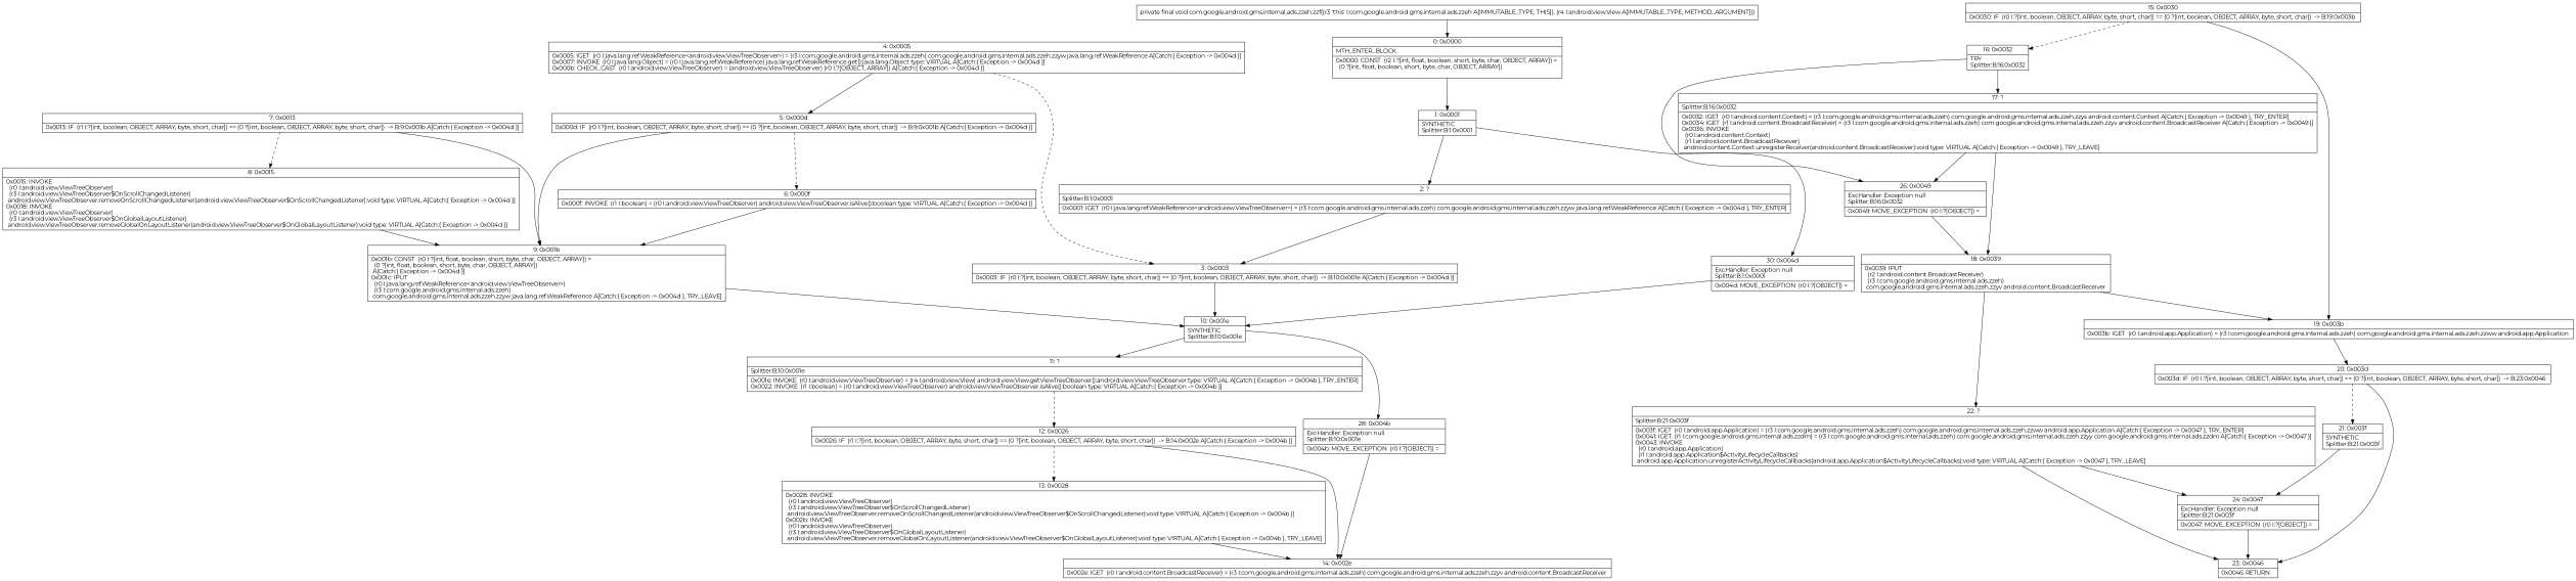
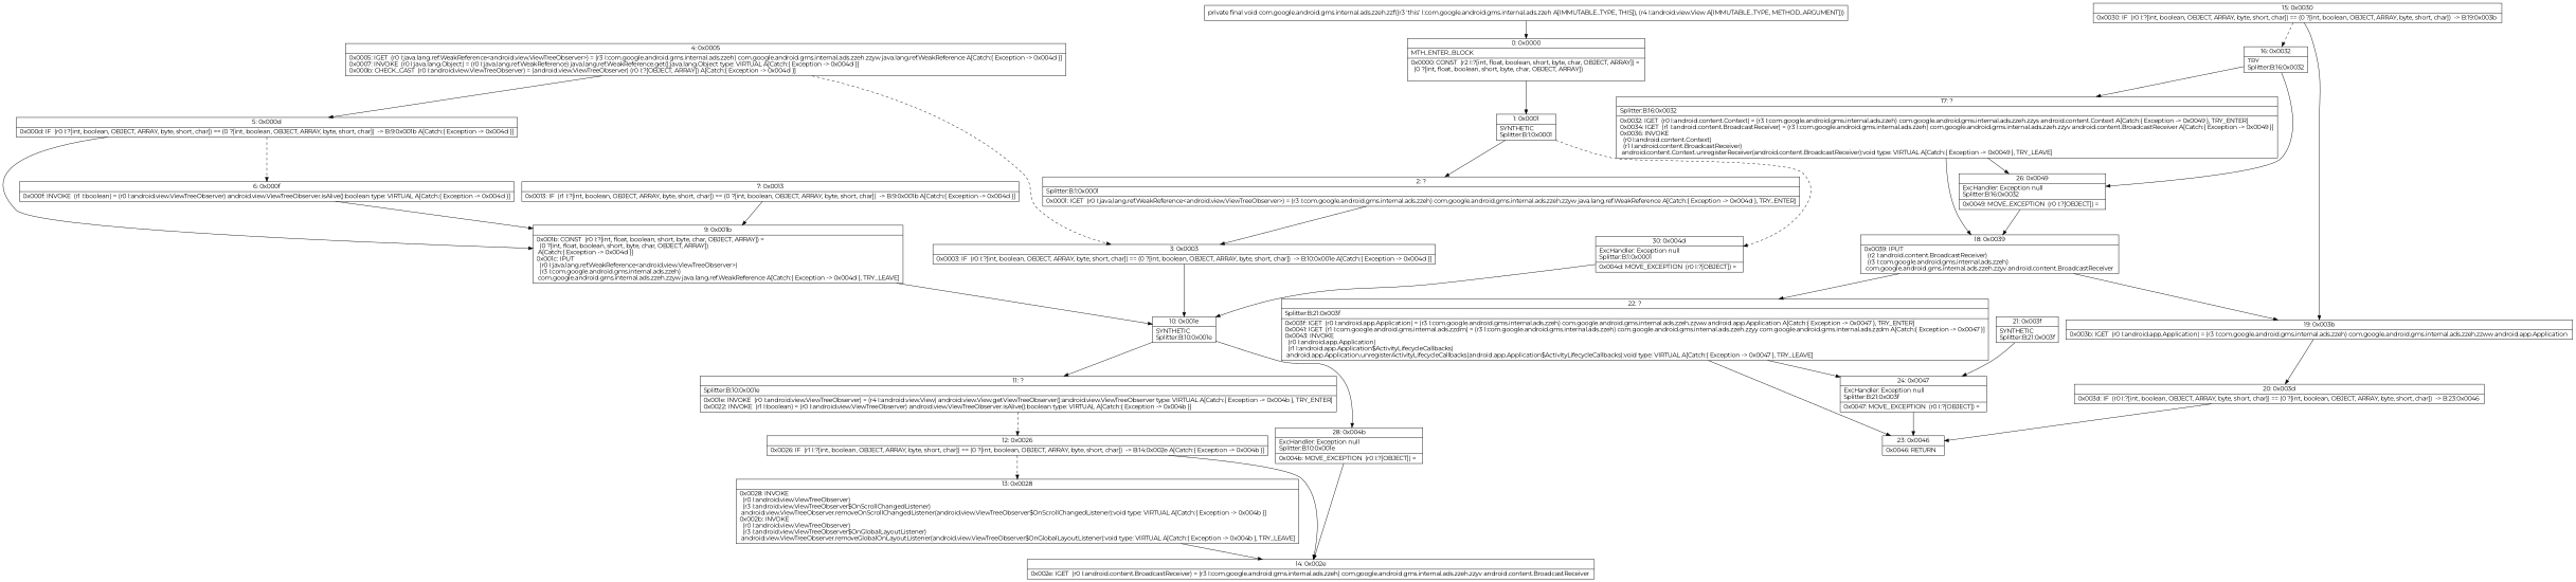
  digraph {
    fontname=Montserrat
    node [fontname=Montserrat shape=record]
    edge [fontname=Montserrat]
    n1 [label="{0\:\ 0x0000|MTH_ENTER_BLOCK\l|0x0000: CONST  (r2 I:?[int, float, boolean, short, byte, char, OBJECT, ARRAY]) = \l  (0 ?[int, float, boolean, short, byte, char, OBJECT, ARRAY])\l \l}"]
    n2 [label="{1\:\ 0x0001|SYNTHETIC\lSplitter:B:1:0x0001\l}"]
    n3 [label="{2\:\ ?|Splitter:B:1:0x0001\l|0x0001: IGET  (r0 I:java.lang.ref.WeakReference\<android.view.ViewTreeObserver\>) = (r3 I:com.google.android.gms.internal.ads.zzeh) com.google.android.gms.internal.ads.zzeh.zzyw java.lang.ref.WeakReference A[Catch:\{ Exception \-\> 0x004d \}, TRY_ENTER]\l}"]
    n4 [label="{30\:\ 0x004d|ExcHandler: Exception null\lSplitter:B:1:0x0001\l|0x004d: MOVE_EXCEPTION  (r0 I:?[OBJECT]) =  \l}"]
    n5 [label="{3\:\ 0x0003|0x0003: IF  (r0 I:?[int, boolean, OBJECT, ARRAY, byte, short, char]) == (0 ?[int, boolean, OBJECT, ARRAY, byte, short, char])  \-\> B:10:0x001e A[Catch:\{ Exception \-\> 0x004d \}]\l}"]
    n6 [label="{10\:\ 0x001e|SYNTHETIC\lSplitter:B:10:0x001e\l}"]
    n7 [label="{4\:\ 0x0005|0x0005: IGET  (r0 I:java.lang.ref.WeakReference\<android.view.ViewTreeObserver\>) = (r3 I:com.google.android.gms.internal.ads.zzeh) com.google.android.gms.internal.ads.zzeh.zzyw java.lang.ref.WeakReference A[Catch:\{ Exception \-\> 0x004d \}]\l0x0007: INVOKE  (r0 I:java.lang.Object) = (r0 I:java.lang.ref.WeakReference) java.lang.ref.WeakReference.get():java.lang.Object type: VIRTUAL A[Catch:\{ Exception \-\> 0x004d \}]\l0x000b: CHECK_CAST  (r0 I:android.view.ViewTreeObserver) = (android.view.ViewTreeObserver) (r0 I:?[OBJECT, ARRAY]) A[Catch:\{ Exception \-\> 0x004d \}]\l}"]
    n8 [label="{5\:\ 0x000d|0x000d: IF  (r0 I:?[int, boolean, OBJECT, ARRAY, byte, short, char]) == (0 ?[int, boolean, OBJECT, ARRAY, byte, short, char])  \-\> B:9:0x001b A[Catch:\{ Exception \-\> 0x004d \}]\l}"]
    n9 [label="{11\:\ ?|Splitter:B:10:0x001e\l|0x001e: INVOKE  (r0 I:android.view.ViewTreeObserver) = (r4 I:android.view.View) android.view.View.getViewTreeObserver():android.view.ViewTreeObserver type: VIRTUAL A[Catch:\{ Exception \-\> 0x004b \}, TRY_ENTER]\l0x0022: INVOKE  (r1 I:boolean) = (r0 I:android.view.ViewTreeObserver) android.view.ViewTreeObserver.isAlive():boolean type: VIRTUAL A[Catch:\{ Exception \-\> 0x004b \}]\l}"]
    n10 [label="{28\:\ 0x004b|ExcHandler: Exception null\lSplitter:B:10:0x001e\l|0x004b: MOVE_EXCEPTION  (r0 I:?[OBJECT]) =  \l}"]
    n11 [label="{6\:\ 0x000f|0x000f: INVOKE  (r1 I:boolean) = (r0 I:android.view.ViewTreeObserver) android.view.ViewTreeObserver.isAlive():boolean type: VIRTUAL A[Catch:\{ Exception \-\> 0x004d \}]\l}"]
    n12 [label="{9\:\ 0x001b|0x001b: CONST  (r0 I:?[int, float, boolean, short, byte, char, OBJECT, ARRAY]) = \l  (0 ?[int, float, boolean, short, byte, char, OBJECT, ARRAY])\l A[Catch:\{ Exception \-\> 0x004d \}]\l0x001c: IPUT  \l  (r0 I:java.lang.ref.WeakReference\<android.view.ViewTreeObserver\>)\l  (r3 I:com.google.android.gms.internal.ads.zzeh)\l com.google.android.gms.internal.ads.zzeh.zzyw java.lang.ref.WeakReference A[Catch:\{ Exception \-\> 0x004d \}, TRY_LEAVE]\l}"]
    n13 [label="{7\:\ 0x0013|0x0013: IF  (r1 I:?[int, boolean, OBJECT, ARRAY, byte, short, char]) == (0 ?[int, boolean, OBJECT, ARRAY, byte, short, char])  \-\> B:9:0x001b A[Catch:\{ Exception \-\> 0x004d \}]\l}"]
-   n14 [label="{8\:\ 0x0015|0x0015: INVOKE  \l  (r0 I:android.view.ViewTreeObserver)\l  (r3 I:android.view.ViewTreeObserver$OnScrollChangedListener)\l android.view.ViewTreeObserver.removeOnScrollChangedListener(android.view.ViewTreeObserver$OnScrollChangedListener):void type: VIRTUAL A[Catch:\{ Exception \-\> 0x004d \}]\l0x0018: INVOKE  \l  (r0 I:android.view.ViewTreeObserver)\l  (r3 I:android.view.ViewTreeObserver$OnGlobalLayoutListener)\l android.view.ViewTreeObserver.removeGlobalOnLayoutListener(android.view.ViewTreeObserver$OnGlobalLayoutListener):void type: VIRTUAL A[Catch:\{ Exception \-\> 0x004d \}]\l}"]
    n15 [label="{12\:\ 0x0026|0x0026: IF  (r1 I:?[int, boolean, OBJECT, ARRAY, byte, short, char]) == (0 ?[int, boolean, OBJECT, ARRAY, byte, short, char])  \-\> B:14:0x002e A[Catch:\{ Exception \-\> 0x004b \}]\l}"]
    n16 [label="{14\:\ 0x002e|0x002e: IGET  (r0 I:android.content.BroadcastReceiver) = (r3 I:com.google.android.gms.internal.ads.zzeh) com.google.android.gms.internal.ads.zzeh.zzyv android.content.BroadcastReceiver \l}"]
    n17 [label="{13\:\ 0x0028|0x0028: INVOKE  \l  (r0 I:android.view.ViewTreeObserver)\l  (r3 I:android.view.ViewTreeObserver$OnScrollChangedListener)\l android.view.ViewTreeObserver.removeOnScrollChangedListener(android.view.ViewTreeObserver$OnScrollChangedListener):void type: VIRTUAL A[Catch:\{ Exception \-\> 0x004b \}]\l0x002b: INVOKE  \l  (r0 I:android.view.ViewTreeObserver)\l  (r3 I:android.view.ViewTreeObserver$OnGlobalLayoutListener)\l android.view.ViewTreeObserver.removeGlobalOnLayoutListener(android.view.ViewTreeObserver$OnGlobalLayoutListener):void type: VIRTUAL A[Catch:\{ Exception \-\> 0x004b \}, TRY_LEAVE]\l}"]
    n18 [label="{15\:\ 0x0030|0x0030: IF  (r0 I:?[int, boolean, OBJECT, ARRAY, byte, short, char]) == (0 ?[int, boolean, OBJECT, ARRAY, byte, short, char])  \-\> B:19:0x003b \l}"]
    n19 [label="{16\:\ 0x0032|TRY\lSplitter:B:16:0x0032\l}"]
    n20 [label="{19\:\ 0x003b|0x003b: IGET  (r0 I:android.app.Application) = (r3 I:com.google.android.gms.internal.ads.zzeh) com.google.android.gms.internal.ads.zzeh.zzww android.app.Application \l}"]
    n21 [label="{17\:\ ?|Splitter:B:16:0x0032\l|0x0032: IGET  (r0 I:android.content.Context) = (r3 I:com.google.android.gms.internal.ads.zzeh) com.google.android.gms.internal.ads.zzeh.zzys android.content.Context A[Catch:\{ Exception \-\> 0x0049 \}, TRY_ENTER]\l0x0034: IGET  (r1 I:android.content.BroadcastReceiver) = (r3 I:com.google.android.gms.internal.ads.zzeh) com.google.android.gms.internal.ads.zzeh.zzyv android.content.BroadcastReceiver A[Catch:\{ Exception \-\> 0x0049 \}]\l0x0036: INVOKE  \l  (r0 I:android.content.Context)\l  (r1 I:android.content.BroadcastReceiver)\l android.content.Context.unregisterReceiver(android.content.BroadcastReceiver):void type: VIRTUAL A[Catch:\{ Exception \-\> 0x0049 \}, TRY_LEAVE]\l}"]
    n22 [label="{26\:\ 0x0049|ExcHandler: Exception null\lSplitter:B:16:0x0032\l|0x0049: MOVE_EXCEPTION  (r0 I:?[OBJECT]) =  \l}"]
    n23 [label="{20\:\ 0x003d|0x003d: IF  (r0 I:?[int, boolean, OBJECT, ARRAY, byte, short, char]) == (0 ?[int, boolean, OBJECT, ARRAY, byte, short, char])  \-\> B:23:0x0046 \l}"]
    n24 [label="{18\:\ 0x0039|0x0039: IPUT  \l  (r2 I:android.content.BroadcastReceiver)\l  (r3 I:com.google.android.gms.internal.ads.zzeh)\l com.google.android.gms.internal.ads.zzeh.zzyv android.content.BroadcastReceiver \l}"]
    n25 [label="{22\:\ ?|Splitter:B:21:0x003f\l|0x003f: IGET  (r0 I:android.app.Application) = (r3 I:com.google.android.gms.internal.ads.zzeh) com.google.android.gms.internal.ads.zzeh.zzww android.app.Application A[Catch:\{ Exception \-\> 0x0047 \}, TRY_ENTER]\l0x0041: IGET  (r1 I:com.google.android.gms.internal.ads.zzdm) = (r3 I:com.google.android.gms.internal.ads.zzeh) com.google.android.gms.internal.ads.zzeh.zzyy com.google.android.gms.internal.ads.zzdm A[Catch:\{ Exception \-\> 0x0047 \}]\l0x0043: INVOKE  \l  (r0 I:android.app.Application)\l  (r1 I:android.app.Application$ActivityLifecycleCallbacks)\l android.app.Application.unregisterActivityLifecycleCallbacks(android.app.Application$ActivityLifecycleCallbacks):void type: VIRTUAL A[Catch:\{ Exception \-\> 0x0047 \}, TRY_LEAVE]\l}"]
    n26 [label="{21\:\ 0x003f|SYNTHETIC\lSplitter:B:21:0x003f\l}"]
    n27 [label="{23\:\ 0x0046|0x0046: RETURN   \l}"]
    n28 [label="{24\:\ 0x0047|ExcHandler: Exception null\lSplitter:B:21:0x003f\l|0x0047: MOVE_EXCEPTION  (r0 I:?[OBJECT]) =  \l}"]
    n29 [label="{private final void com.google.android.gms.internal.ads.zzeh.zzf((r3 'this' I:com.google.android.gms.internal.ads.zzeh A[IMMUTABLE_TYPE, THIS]), (r4 I:android.view.View A[IMMUTABLE_TYPE, METHOD_ARGUMENT])) }"]
    n1 -> n2
    n2 -> n3
-   n2 -> n4
+   n2 -> n4 [style=dashed]
    n3 -> n5
    n4 -> n6
    n5 -> n6
    n6 -> n9
    n6 -> n10
    n7 -> n5 [style=dashed]
    n7 -> n8
    n8 -> n11 [style=dashed]
    n8 -> n12
    n9 -> n15 [style=dashed]
    n10 -> n16
    n11 -> n12
    n12 -> n6
    n13 -> n12
-   n13 -> n14 [style=dashed]
-   n14 -> n12
    n15 -> n16
    n15 -> n17 [style=dashed]
    n17 -> n16
    n18 -> n19 [style=dashed]
    n18 -> n20
    n19 -> n21
    n19 -> n22
    n20 -> n23
    n21 -> n22
    n21 -> n24
    n22 -> n24
-   n23 -> n26 [style=dashed]
    n23 -> n27
    n24 -> n20
    n24 -> n25
    n25 -> n27
    n25 -> n28
    n26 -> n28
    n28 -> n27
    n29 -> n1
  }
